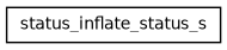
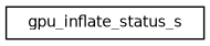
  digraph {
    rankdir=LR
-   n1 [color=black fillcolor=white fontname=Helvetica fontsize=10 height=0.2 label=status_inflate_status_s shape=record style=filled width=0.4]
+   n1 [color=black fillcolor=white fontname=Helvetica fontsize=10 height=0.2 label=gpu_inflate_status_s shape=record style=filled width=0.4]
  }
